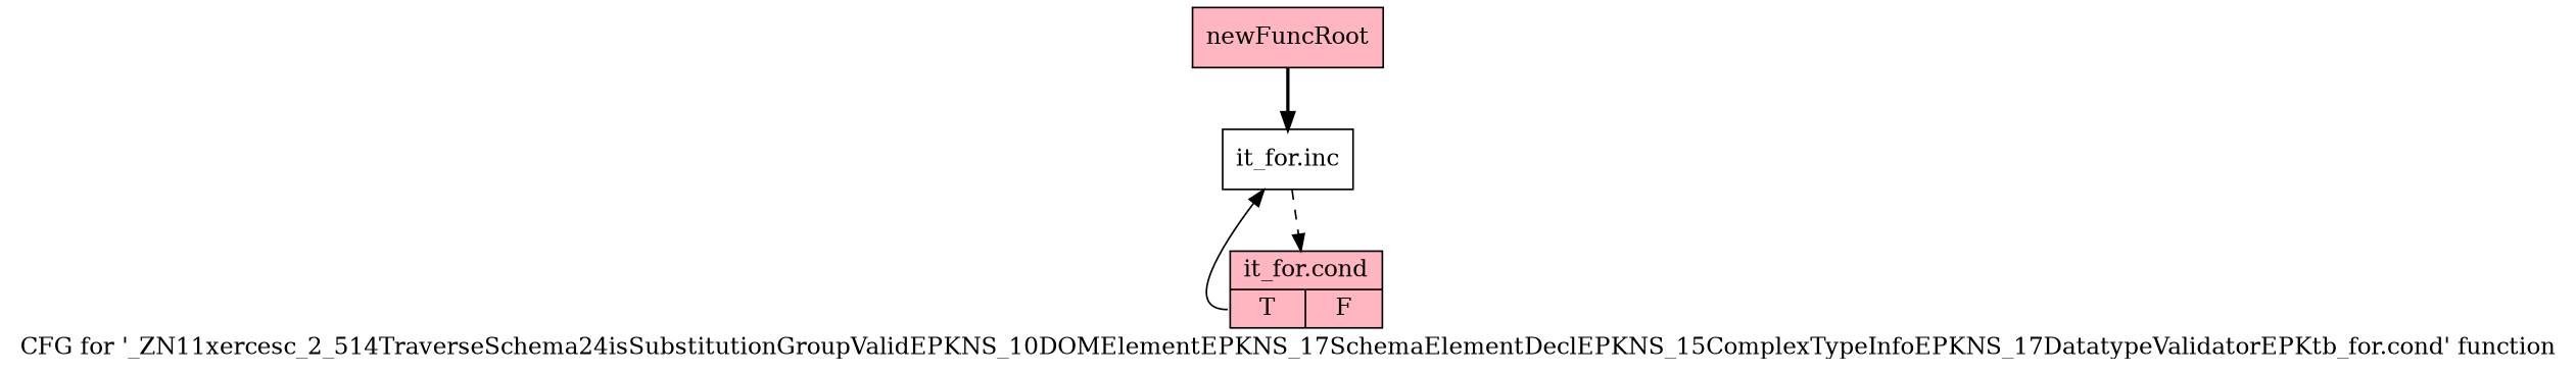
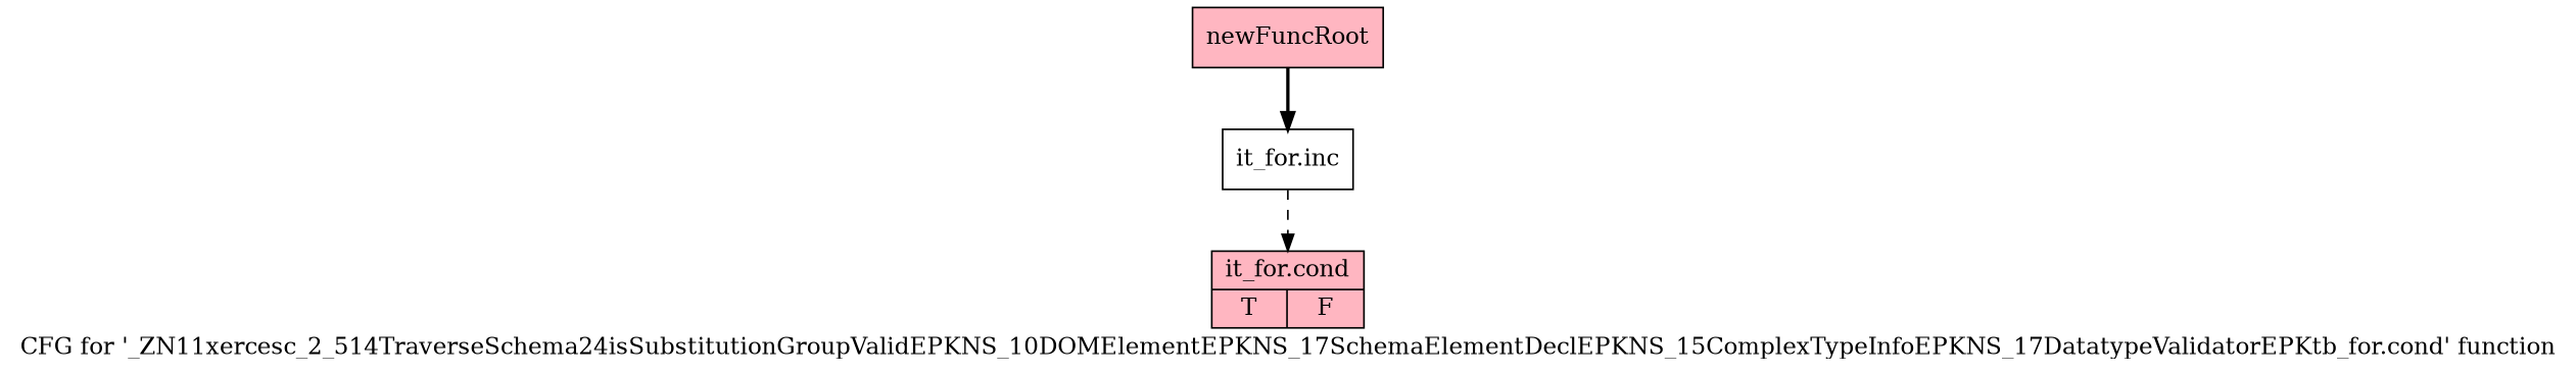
  digraph {
    label="CFG for '_ZN11xercesc_2_514TraverseSchema24isSubstitutionGroupValidEPKNS_10DOMElementEPKNS_17SchemaElementDeclEPKNS_15ComplexTypeInfoEPKNS_17DatatypeValidatorEPKtb_for.cond' function"
    node [fillcolor=lightpink shape=record style=filled]
    n1 [label="{newFuncRoot}"]
    n2 [fillcolor=white label="{it_for.inc}"]
    n3 [label="{it_for.cond|{<s0>T|<s1>F}}"]
    n1 -> n2 [style=bold]
    n2 -> n3 [style=dashed]
-   n3 -> n2 [style=solid tailport=s0]
  }
